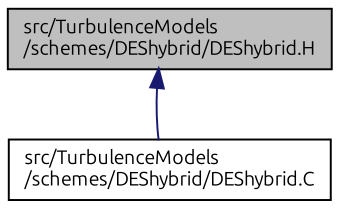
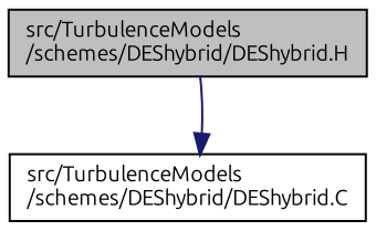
  digraph {
    fontname=Ubuntu
    node [color=black fontname=Ubuntu fontsize=10 shape=record]
    n1 [fillcolor=grey75 fontcolor=black height=0.2 label="src/TurbulenceModels\l/schemes/DEShybrid/DEShybrid.H" style=filled width=0.4]
    n2 [height=0.2 label="src/TurbulenceModels\l/schemes/DEShybrid/DEShybrid.C" width=0.4]
-   n1 -> n2 [color=midnightblue dir=back fontname=Ubuntu fontsize=10 labelfontname=Helvetica labelfontsize=10 style=solid]
+   n2 -> n1 [color=midnightblue dir=back fontname=Ubuntu fontsize=10 labelfontname=Helvetica labelfontsize=10 style=solid]
  }
